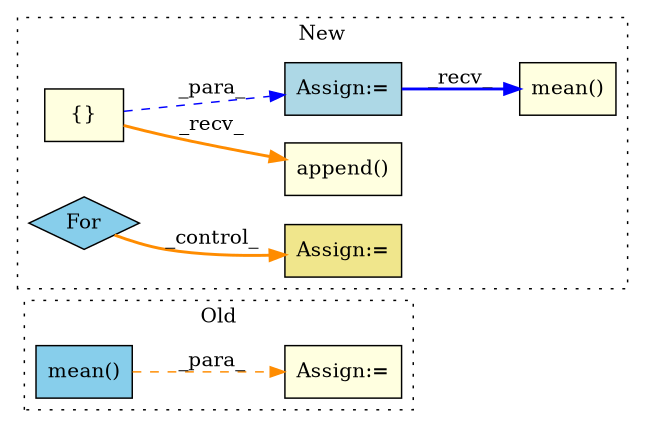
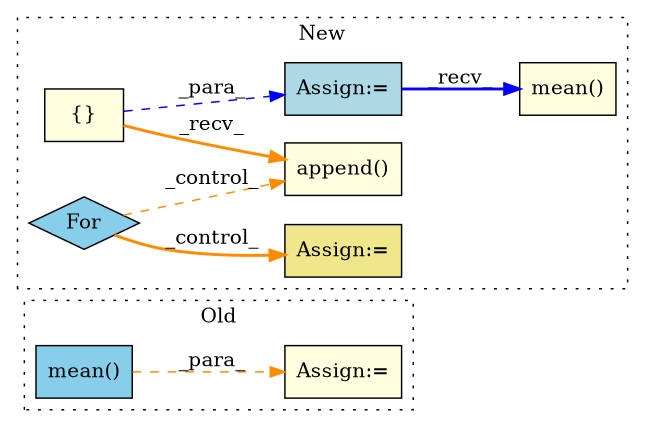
  digraph {
    rankdir=LR
    node [a=75 l=3 shape=box style=filled fillcolor=lightyellow]
    edge [color=darkorange style=dashed]
    n1 [l=195 label="mean()" s=5444 fillcolor=skyblue]
    n2 [a=68 label="Assign:=" s=5708]
    n3 [l="17,1" label="append()" s="5648,5690"]
    n4 [a=59 l="2,1" label="{}" s="5482,5482"]
    n5 [a=107 l="4,14" label=For s="5493,5525" shape=diamond fillcolor=skyblue]
    n6 [a=68 label="Assign:=" s=5709 fillcolor=lightblue]
    n7 [l=38 label="mean()" s=5916]
    n8 [a=68 l=6 label="Assign:=" s=5540 fillcolor=khaki]
    subgraph cluster_1 {
      label=Old
      style=dotted
      n1
      n2
    }
    subgraph cluster_2 {
      label=New
      style=dotted
      n3
      n4
      n5
      n6
      n7
      n8
    }
    n1 -> n2 [label=_para_]
    n4 -> n3 [label=_recv_ style=bold]
    n4 -> n6 [label=_para_ color=blue]
+   n5 -> n3 [label=_control_]
    n5 -> n8 [label=_control_ style=bold]
    n6 -> n7 [label=_recv_ color=blue style=bold]
  }
